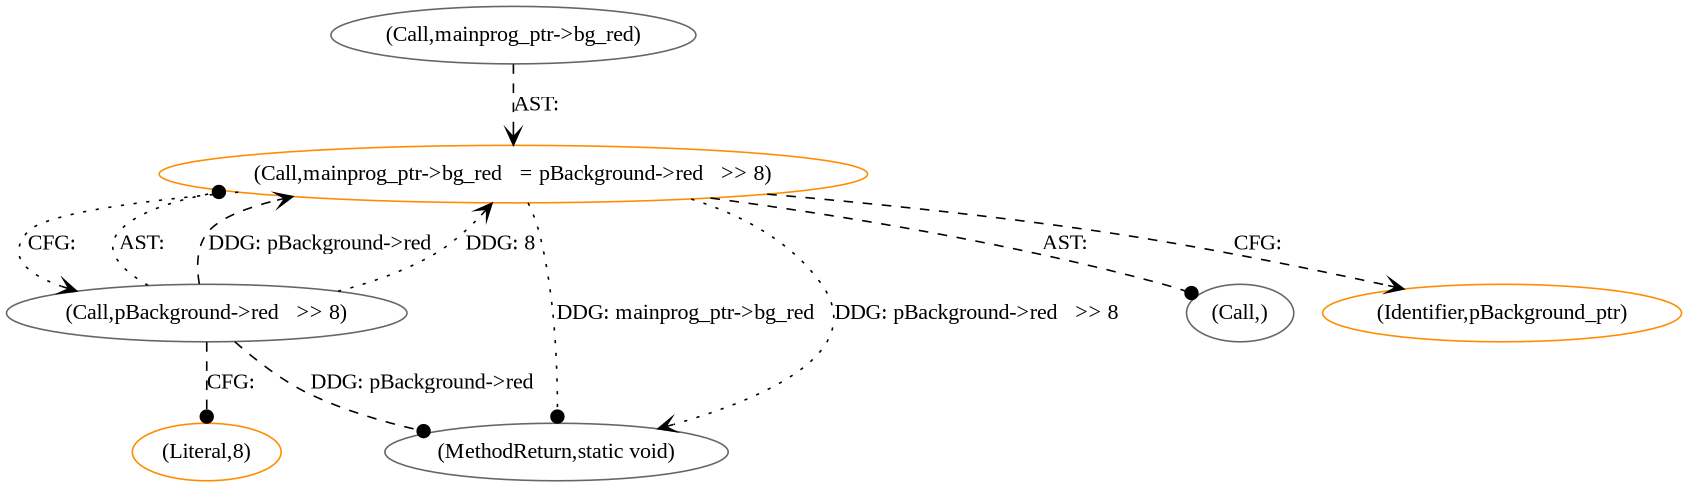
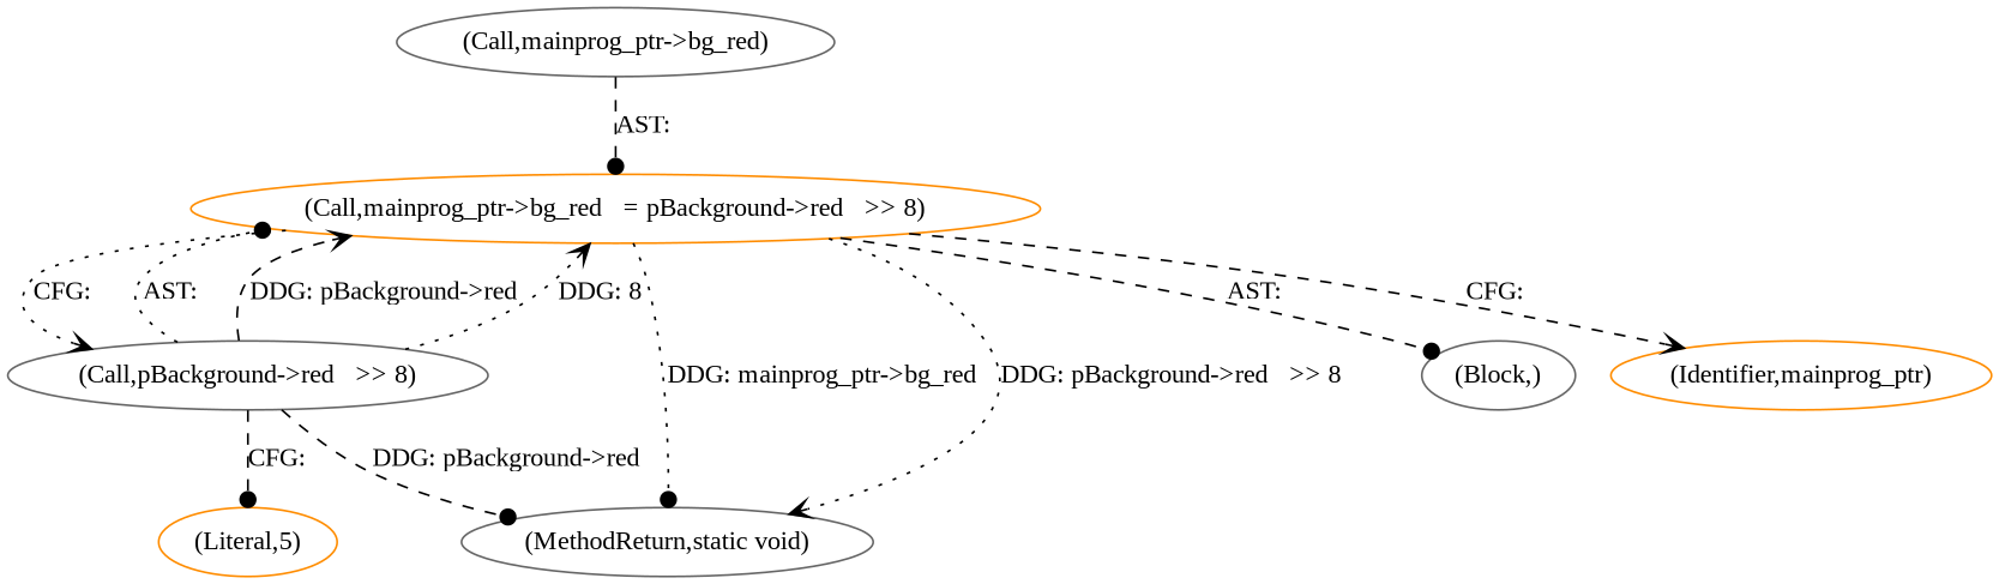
  digraph {
    fontname="Liberation Serif"
    node [color=gray40 fontname="Liberation Serif"]
    edge [arrowhead=dot fontname="Liberation Serif" style=dashed]
    n1 [color=darkorange label="(Call,mainprog_ptr->bg_red   = pBackground->red   >> 8)"]
    n2 [label="(Call,pBackground->red   >> 8)"]
    n3 [label="(MethodReturn,static void)"]
-   n4 [label="(Call,)"]
-   n5 [color=darkorange label="(Identifier,pBackground_ptr)"]
-   n6 [color=darkorange label="(Literal,8)"]
+   n4 [label="(Block,)"]
+   n5 [color=darkorange label="(Identifier,mainprog_ptr)"]
+   n6 [color=darkorange label="(Literal,5)"]
    n7 [label="(Call,mainprog_ptr->bg_red)"]
    n1 -> n2 [arrowhead=vee label="CFG: " style=dotted]
    n1 -> n3 [label="DDG: mainprog_ptr->bg_red" style=dotted]
    n1 -> n3 [arrowhead=vee label="DDG: pBackground->red   >> 8" style=dotted]
    n1 -> n4 [label="AST: "]
    n1 -> n5 [arrowhead=vee label="CFG: "]
    n2 -> n1 [label="AST: " style=dotted]
    n2 -> n1 [arrowhead=vee label="DDG: pBackground->red"]
    n2 -> n1 [arrowhead=vee label="DDG: 8" style=dotted]
    n2 -> n3 [label="DDG: pBackground->red"]
    n2 -> n6 [label="CFG: "]
-   n7 -> n1 [arrowhead=vee label="AST: "]
+   n7 -> n1 [label="AST: "]
  }
